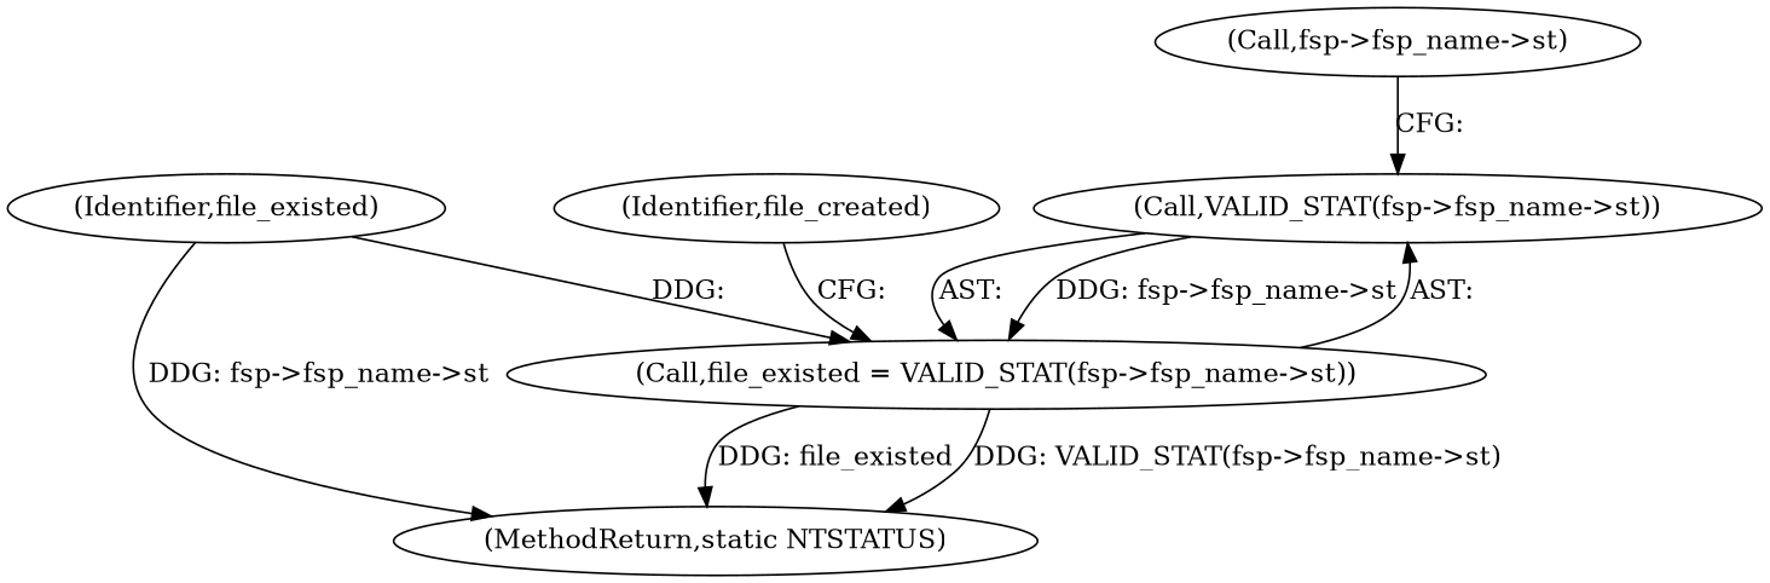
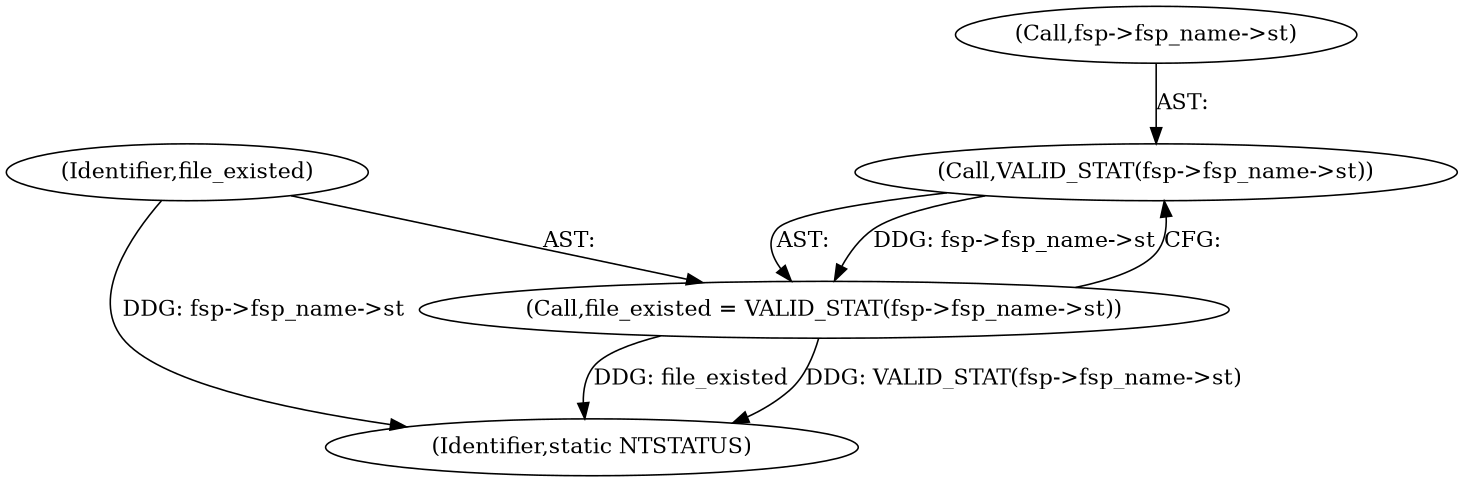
  digraph {
    n1 [label="(Call,VALID_STAT(fsp->fsp_name->st))"]
    n2 [label="(Call,file_existed = VALID_STAT(fsp->fsp_name->st))"]
-   n3 [label="(MethodReturn,static NTSTATUS)"]
+   n3 [label="(Identifier,static NTSTATUS)"]
    n4 [label="(Call,fsp->fsp_name->st)"]
    n5 [label="(Identifier,file_existed)"]
-   n6 [label="(Identifier,file_created)"]
    n1 -> n2 [label="AST: "]
    n1 -> n2 [label="DDG: fsp->fsp_name->st"]
-   n2 -> n1 [label="AST: "]
+   n2 -> n1 [label="CFG: "]
    n2 -> n3 [label="DDG: file_existed"]
    n2 -> n3 [label="DDG: VALID_STAT(fsp->fsp_name->st)"]
-   n4 -> n1 [label="CFG: "]
-   n5 -> n2 [label="DDG: "]
+   n4 -> n1 [label="AST: "]
+   n5 -> n2 [label="AST: "]
    n5 -> n3 [label="DDG: fsp->fsp_name->st"]
-   n6 -> n2 [label="CFG: "]
  }
